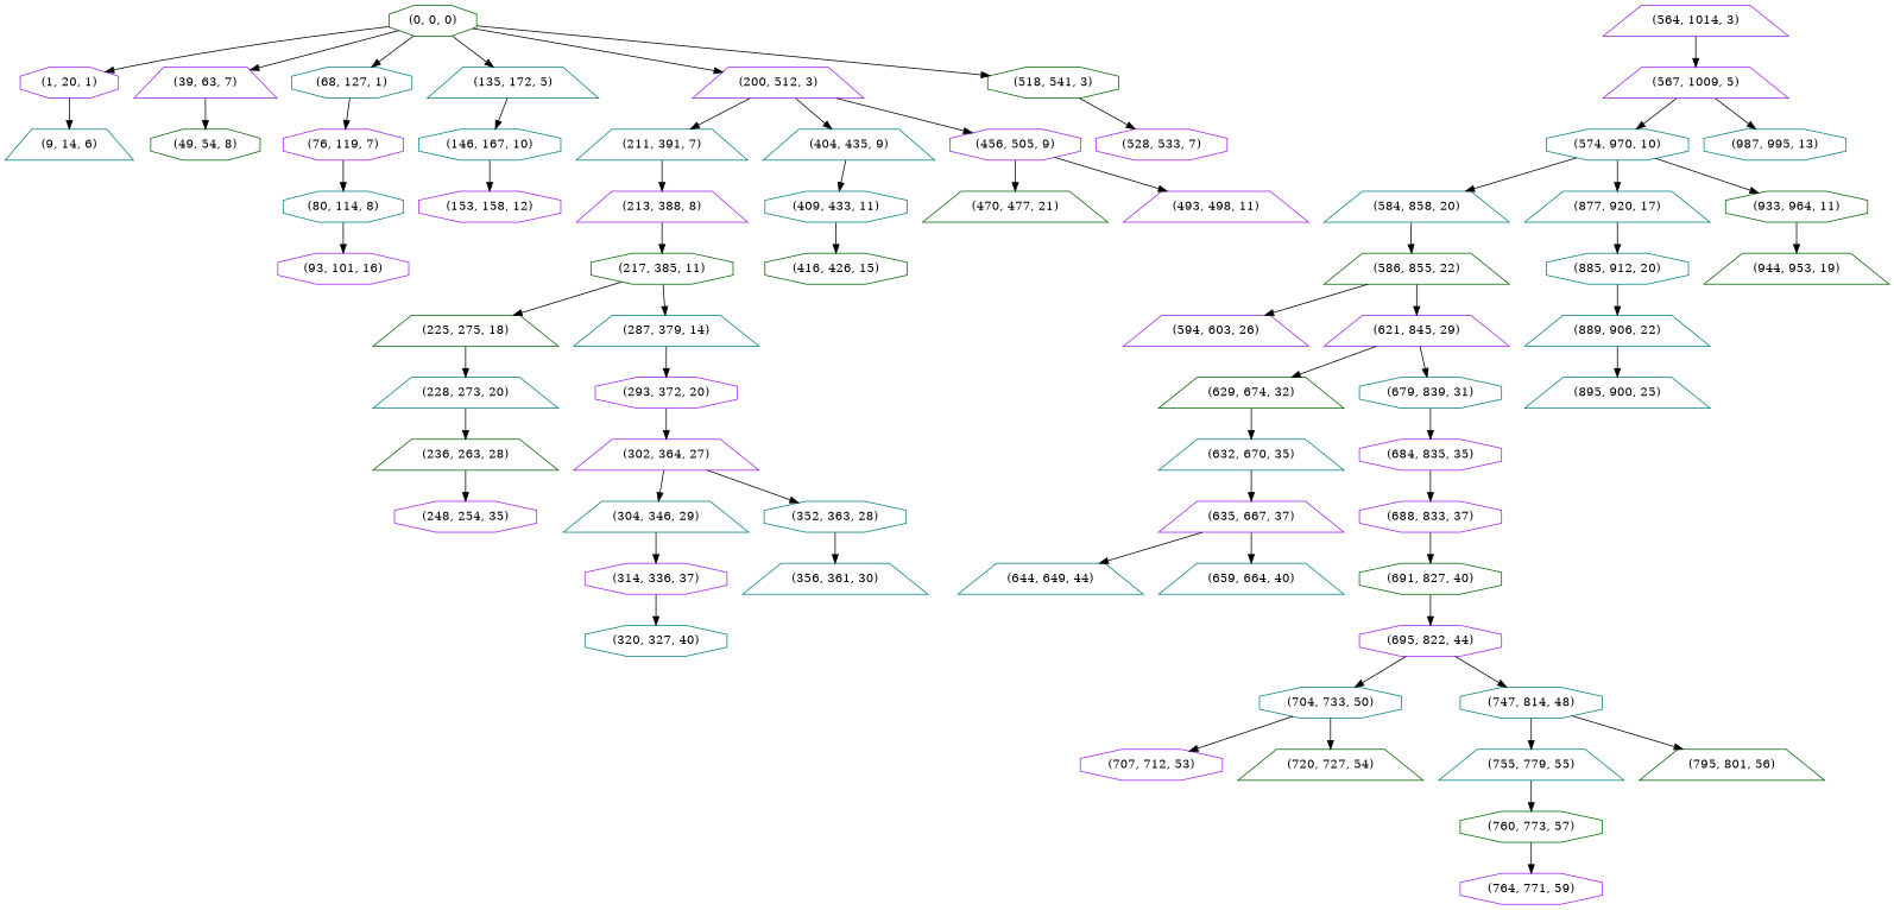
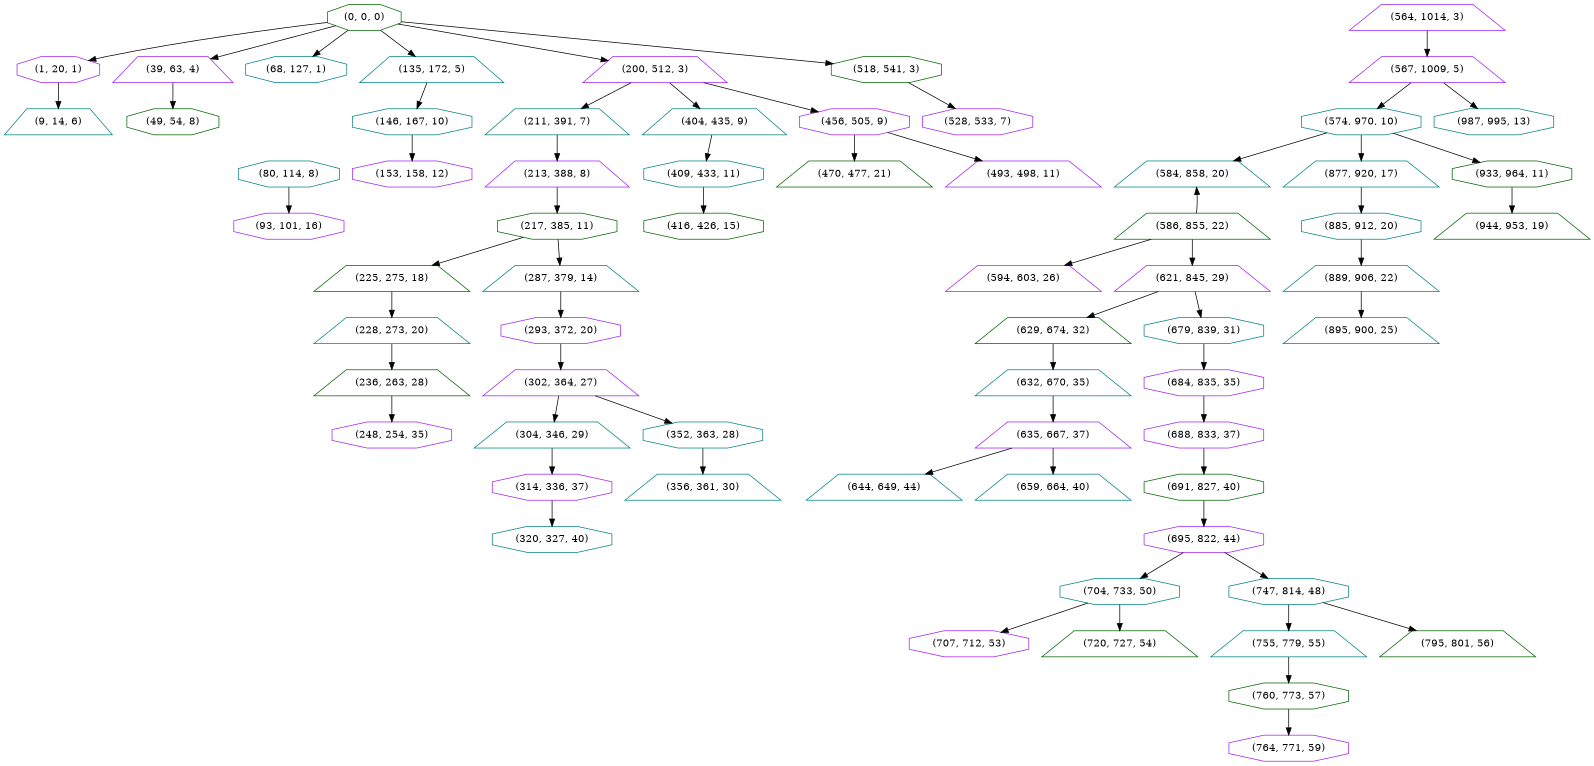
  digraph {
    node [color=teal shape=octagon]
    "(0, 0, 0)" [color=darkgreen]
    "(1, 20, 1)" [color=purple]
-   "(39, 63, 4)" [color=purple shape=trapezium label="(39, 63, 7)"]
+   "(39, 63, 4)" [color=purple shape=trapezium]
    "(68, 127, 1)"
    "(135, 172, 5)" [shape=trapezium]
    "(200, 512, 3)" [color=purple shape=trapezium]
    "(518, 541, 3)" [color=darkgreen]
    "(9, 14, 6)" [shape=trapezium]
    "(49, 54, 8)" [color=darkgreen]
-   "(76, 119, 7)" [color=purple]
    "(146, 167, 10)"
    "(211, 391, 7)" [shape=trapezium]
    "(404, 435, 9)" [shape=trapezium]
    "(456, 505, 9)" [color=purple]
    "(528, 533, 7)" [color=purple]
    "(564, 1014, 3)" [color=purple shape=trapezium]
    "(567, 1009, 5)" [color=purple shape=trapezium]
    "(80, 114, 8)"
    "(93, 101, 16)" [color=purple]
    "(153, 158, 12)" [color=purple]
    "(213, 388, 8)" [color=purple shape=trapezium]
    "(409, 433, 11)"
    "(470, 477, 21)" [color=darkgreen shape=trapezium]
    "(493, 498, 11)" [color=purple shape=trapezium]
    "(217, 385, 11)" [color=darkgreen]
    "(225, 275, 18)" [color=darkgreen shape=trapezium]
    "(287, 379, 14)" [shape=trapezium]
    "(228, 273, 20)" [shape=trapezium]
    "(293, 372, 20)" [color=purple]
    "(236, 263, 28)" [color=darkgreen shape=trapezium]
    "(248, 254, 35)" [color=purple]
    "(302, 364, 27)" [color=purple shape=trapezium]
    "(304, 346, 29)" [shape=trapezium]
    "(352, 363, 28)"
    "(314, 336, 37)" [color=purple]
    "(356, 361, 30)" [shape=trapezium]
    "(320, 327, 40)"
    "(416, 426, 15)" [color=darkgreen]
    "(574, 970, 10)"
    "(987, 995, 13)"
    "(584, 858, 20)" [shape=trapezium]
    "(877, 920, 17)" [shape=trapezium]
    "(933, 964, 11)" [color=darkgreen]
    "(586, 855, 22)" [color=darkgreen shape=trapezium]
    "(885, 912, 20)"
    "(944, 953, 19)" [color=darkgreen shape=trapezium]
    "(594, 603, 26)" [color=purple shape=trapezium]
    "(621, 845, 29)" [color=purple shape=trapezium]
    "(629, 674, 32)" [color=darkgreen shape=trapezium]
    "(679, 839, 31)"
    "(632, 670, 35)" [shape=trapezium]
    "(684, 835, 35)" [color=purple]
    "(635, 667, 37)" [color=purple shape=trapezium]
    "(644, 649, 44)" [shape=trapezium]
    "(659, 664, 40)" [shape=trapezium]
    "(688, 833, 37)" [color=purple]
    "(691, 827, 40)" [color=darkgreen]
    "(695, 822, 44)" [color=purple]
    "(704, 733, 50)"
    "(747, 814, 48)"
    "(707, 712, 53)" [color=purple]
    "(720, 727, 54)" [color=darkgreen shape=trapezium]
    "(755, 779, 55)" [shape=trapezium]
    "(795, 801, 56)" [color=darkgreen shape=trapezium]
    "(760, 773, 57)" [color=darkgreen]
    "(764, 771, 59)" [color=purple]
    "(889, 906, 22)" [shape=trapezium]
    "(895, 900, 25)" [shape=trapezium]
    "(0, 0, 0)" -> "(1, 20, 1)"
    "(0, 0, 0)" -> "(39, 63, 4)"
    "(0, 0, 0)" -> "(68, 127, 1)"
    "(0, 0, 0)" -> "(135, 172, 5)"
    "(0, 0, 0)" -> "(200, 512, 3)"
    "(0, 0, 0)" -> "(518, 541, 3)"
    "(1, 20, 1)" -> "(9, 14, 6)"
    "(39, 63, 4)" -> "(49, 54, 8)"
-   "(68, 127, 1)" -> "(76, 119, 7)"
    "(135, 172, 5)" -> "(146, 167, 10)"
    "(200, 512, 3)" -> "(211, 391, 7)"
    "(200, 512, 3)" -> "(404, 435, 9)"
    "(200, 512, 3)" -> "(456, 505, 9)"
    "(518, 541, 3)" -> "(528, 533, 7)"
-   "(76, 119, 7)" -> "(80, 114, 8)"
    "(146, 167, 10)" -> "(153, 158, 12)"
    "(211, 391, 7)" -> "(213, 388, 8)"
    "(404, 435, 9)" -> "(409, 433, 11)"
    "(456, 505, 9)" -> "(470, 477, 21)"
    "(456, 505, 9)" -> "(493, 498, 11)"
    "(564, 1014, 3)" -> "(567, 1009, 5)"
    "(567, 1009, 5)" -> "(574, 970, 10)"
    "(567, 1009, 5)" -> "(987, 995, 13)"
    "(80, 114, 8)" -> "(93, 101, 16)"
    "(213, 388, 8)" -> "(217, 385, 11)"
    "(409, 433, 11)" -> "(416, 426, 15)"
    "(217, 385, 11)" -> "(225, 275, 18)"
    "(217, 385, 11)" -> "(287, 379, 14)"
    "(225, 275, 18)" -> "(228, 273, 20)"
    "(287, 379, 14)" -> "(293, 372, 20)"
    "(228, 273, 20)" -> "(236, 263, 28)"
    "(293, 372, 20)" -> "(302, 364, 27)"
    "(236, 263, 28)" -> "(248, 254, 35)"
    "(302, 364, 27)" -> "(304, 346, 29)"
    "(302, 364, 27)" -> "(352, 363, 28)"
    "(304, 346, 29)" -> "(314, 336, 37)"
    "(352, 363, 28)" -> "(356, 361, 30)"
    "(314, 336, 37)" -> "(320, 327, 40)"
    "(574, 970, 10)" -> "(584, 858, 20)"
    "(574, 970, 10)" -> "(877, 920, 17)"
    "(574, 970, 10)" -> "(933, 964, 11)"
-   "(584, 858, 20)" -> "(586, 855, 22)"
+   "(586, 855, 22)" -> "(584, 858, 20)"
    "(877, 920, 17)" -> "(885, 912, 20)"
    "(933, 964, 11)" -> "(944, 953, 19)"
    "(586, 855, 22)" -> "(594, 603, 26)"
    "(586, 855, 22)" -> "(621, 845, 29)"
    "(885, 912, 20)" -> "(889, 906, 22)"
    "(621, 845, 29)" -> "(629, 674, 32)"
    "(621, 845, 29)" -> "(679, 839, 31)"
    "(629, 674, 32)" -> "(632, 670, 35)"
    "(679, 839, 31)" -> "(684, 835, 35)"
    "(632, 670, 35)" -> "(635, 667, 37)"
    "(684, 835, 35)" -> "(688, 833, 37)"
    "(635, 667, 37)" -> "(644, 649, 44)"
    "(635, 667, 37)" -> "(659, 664, 40)"
    "(688, 833, 37)" -> "(691, 827, 40)"
    "(691, 827, 40)" -> "(695, 822, 44)"
    "(695, 822, 44)" -> "(704, 733, 50)"
    "(695, 822, 44)" -> "(747, 814, 48)"
    "(704, 733, 50)" -> "(707, 712, 53)"
    "(704, 733, 50)" -> "(720, 727, 54)"
    "(747, 814, 48)" -> "(755, 779, 55)"
    "(747, 814, 48)" -> "(795, 801, 56)"
    "(755, 779, 55)" -> "(760, 773, 57)"
    "(760, 773, 57)" -> "(764, 771, 59)"
    "(889, 906, 22)" -> "(895, 900, 25)"
  }
